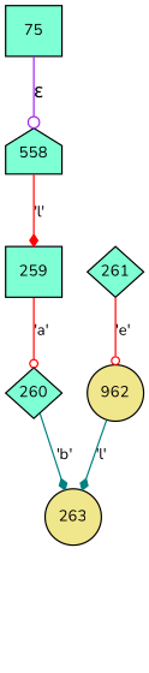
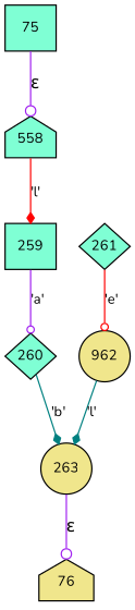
  digraph {
    fontname=Nunito
    rankdir=TB
    node [fillcolor=aquamarine fixedsize=true fontname=Nunito fontsize=11 shape=house style=filled peripheries=1]
    edge [arrowhead=odot arrowsize=.7 color=red fontname=Nunito fontsize=11]
+   n1 [fillcolor=khaki label=76 width=.6 peripheries=""]
    n2 [label=558 width=.55]
    n3 [label=259 shape=box width=.55]
    n4 [label=260 shape=diamond width=.55]
    n5 [fillcolor=khaki label=263 shape=circle width=.55]
    n6 [label=261 shape=diamond width=.55]
    n7 [fillcolor=khaki label=962 shape=circle width=.55]
    n8 [label=75 shape=box width=.55]
    n2 -> n3 [arrowhead=diamond label="'l'"]
-   n3 -> n4 [label="'a'"]
+   n3 -> n4 [color=purple label="'a'"]
    n4 -> n5 [arrowhead=diamond color=teal label="'b'"]
+   n5 -> n1 [color=purple label="&epsilon;" arrowsize="" fontsize=""]
    n6 -> n7 [label="'e'"]
    n7 -> n5 [arrowhead=diamond color=teal label="'l'"]
    n8 -> n2 [color=purple label="&epsilon;" arrowsize="" fontsize=""]
  }
